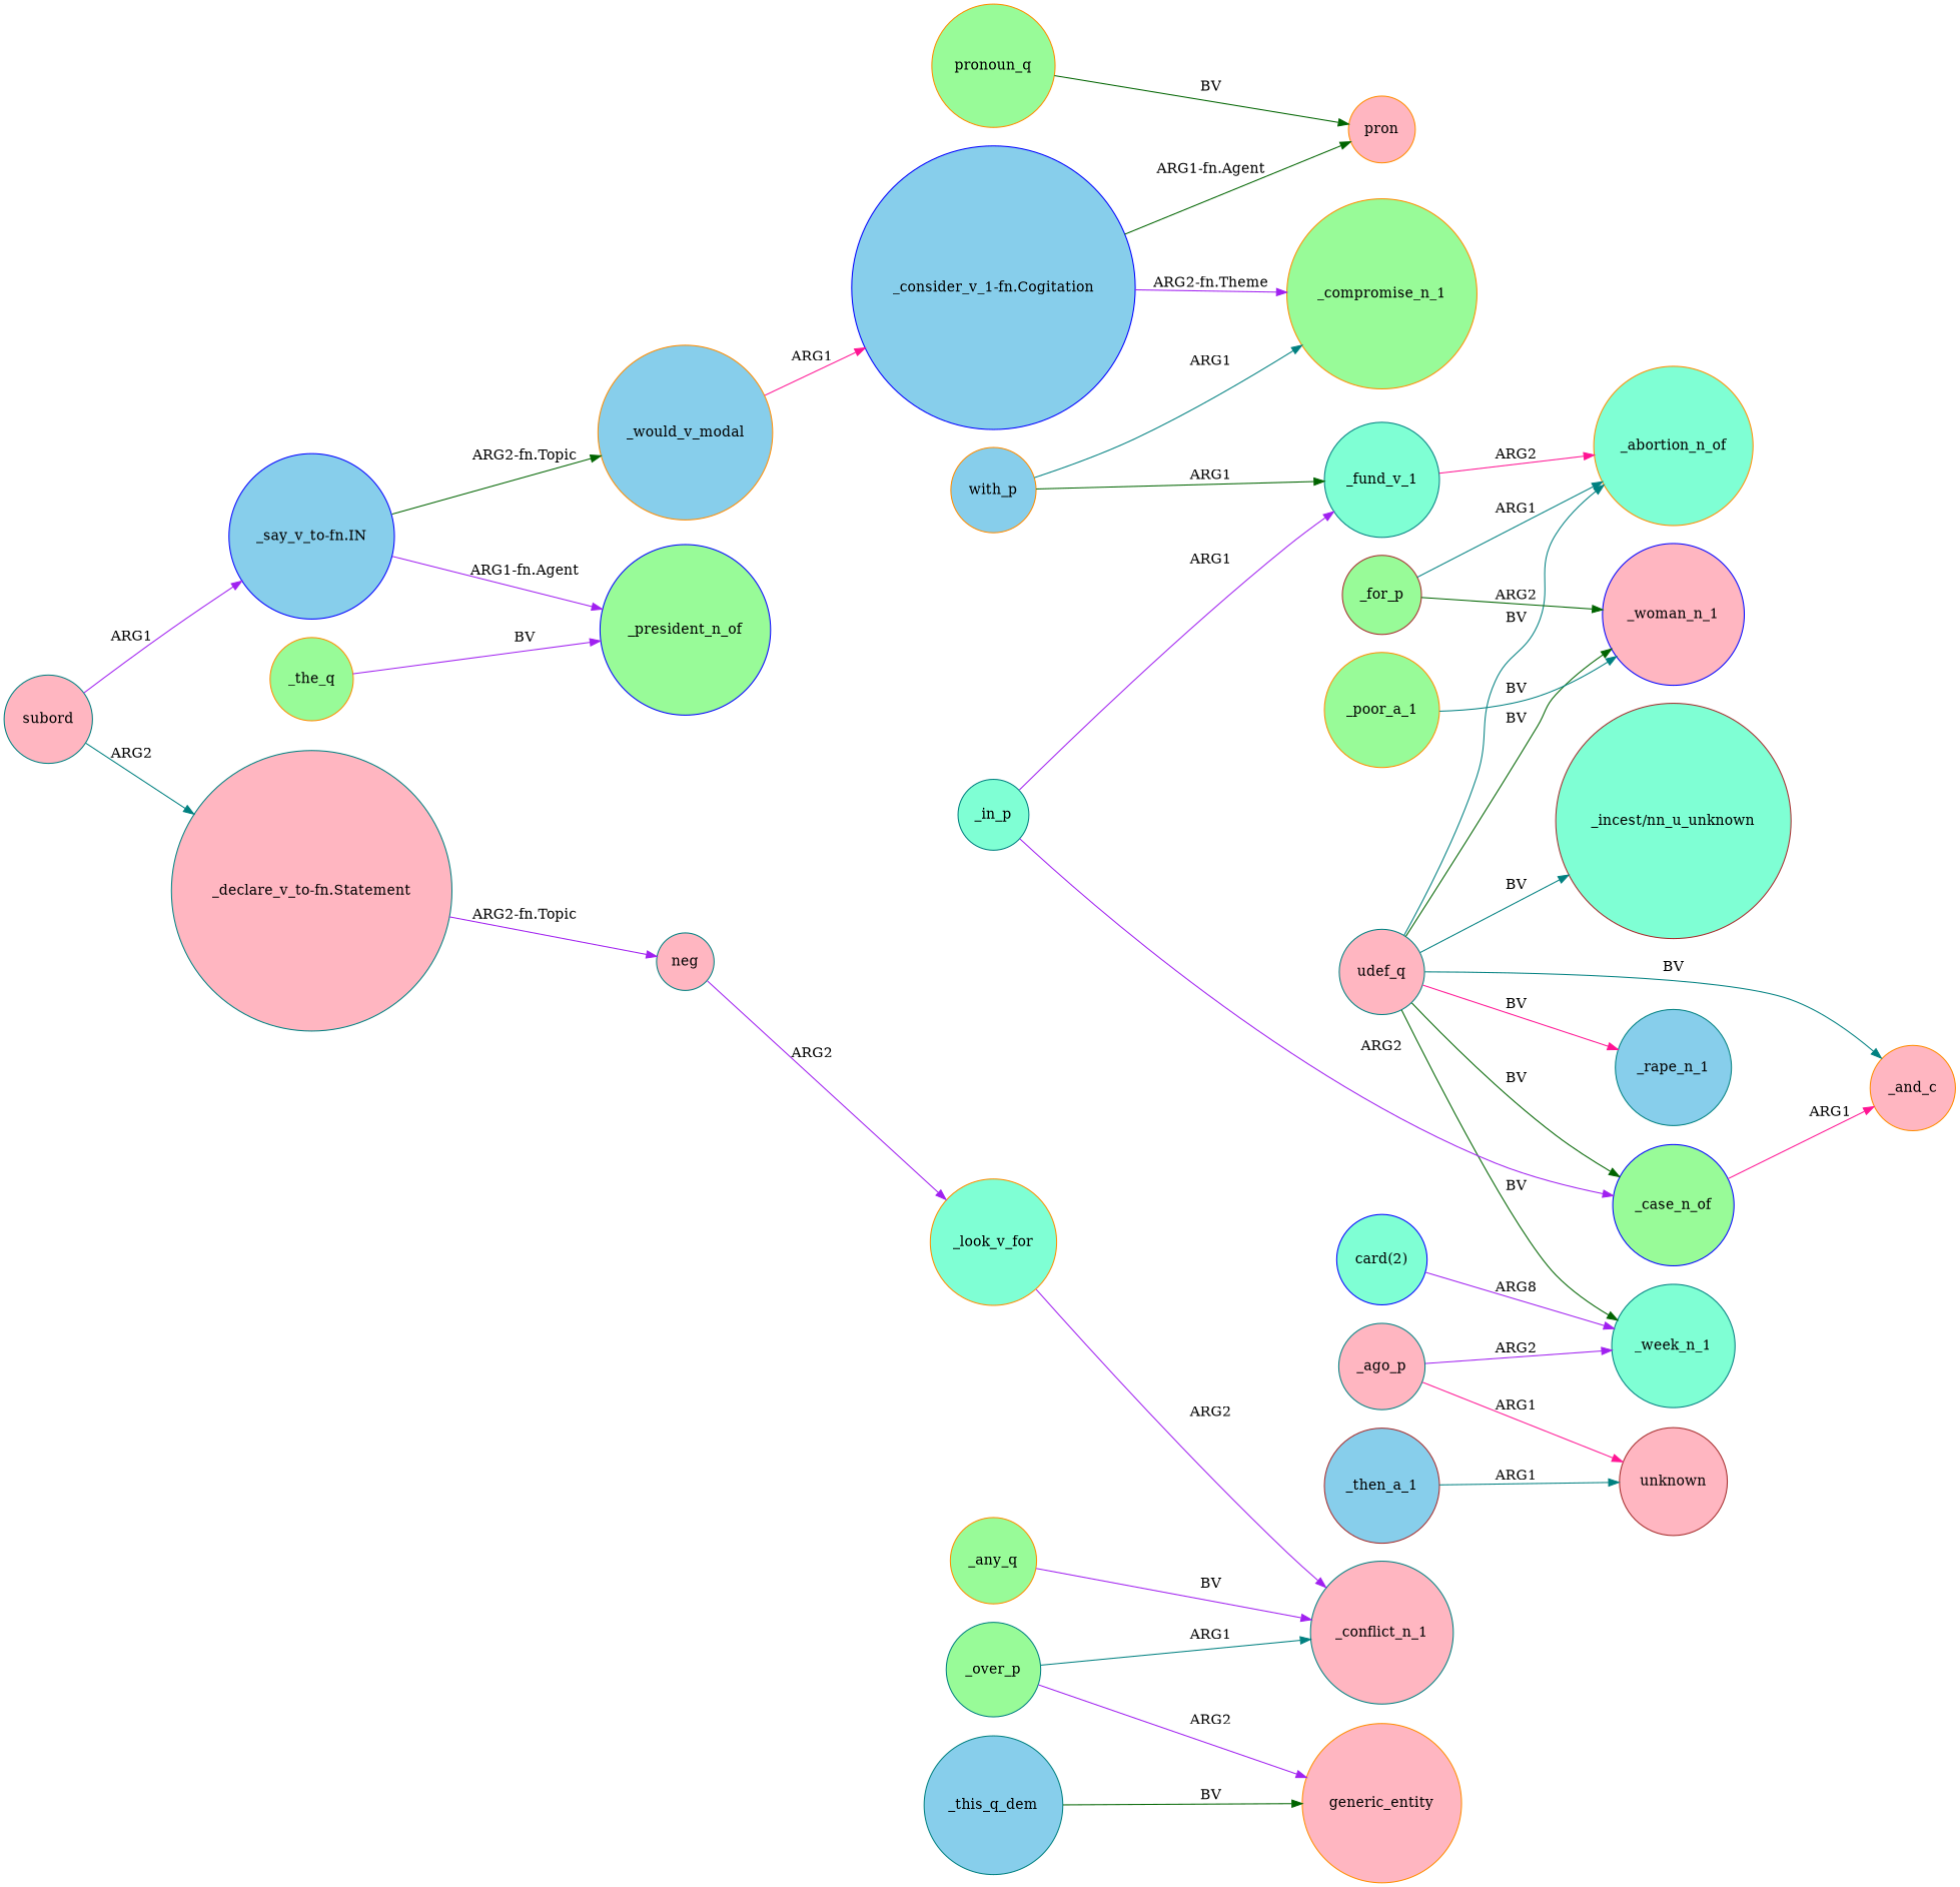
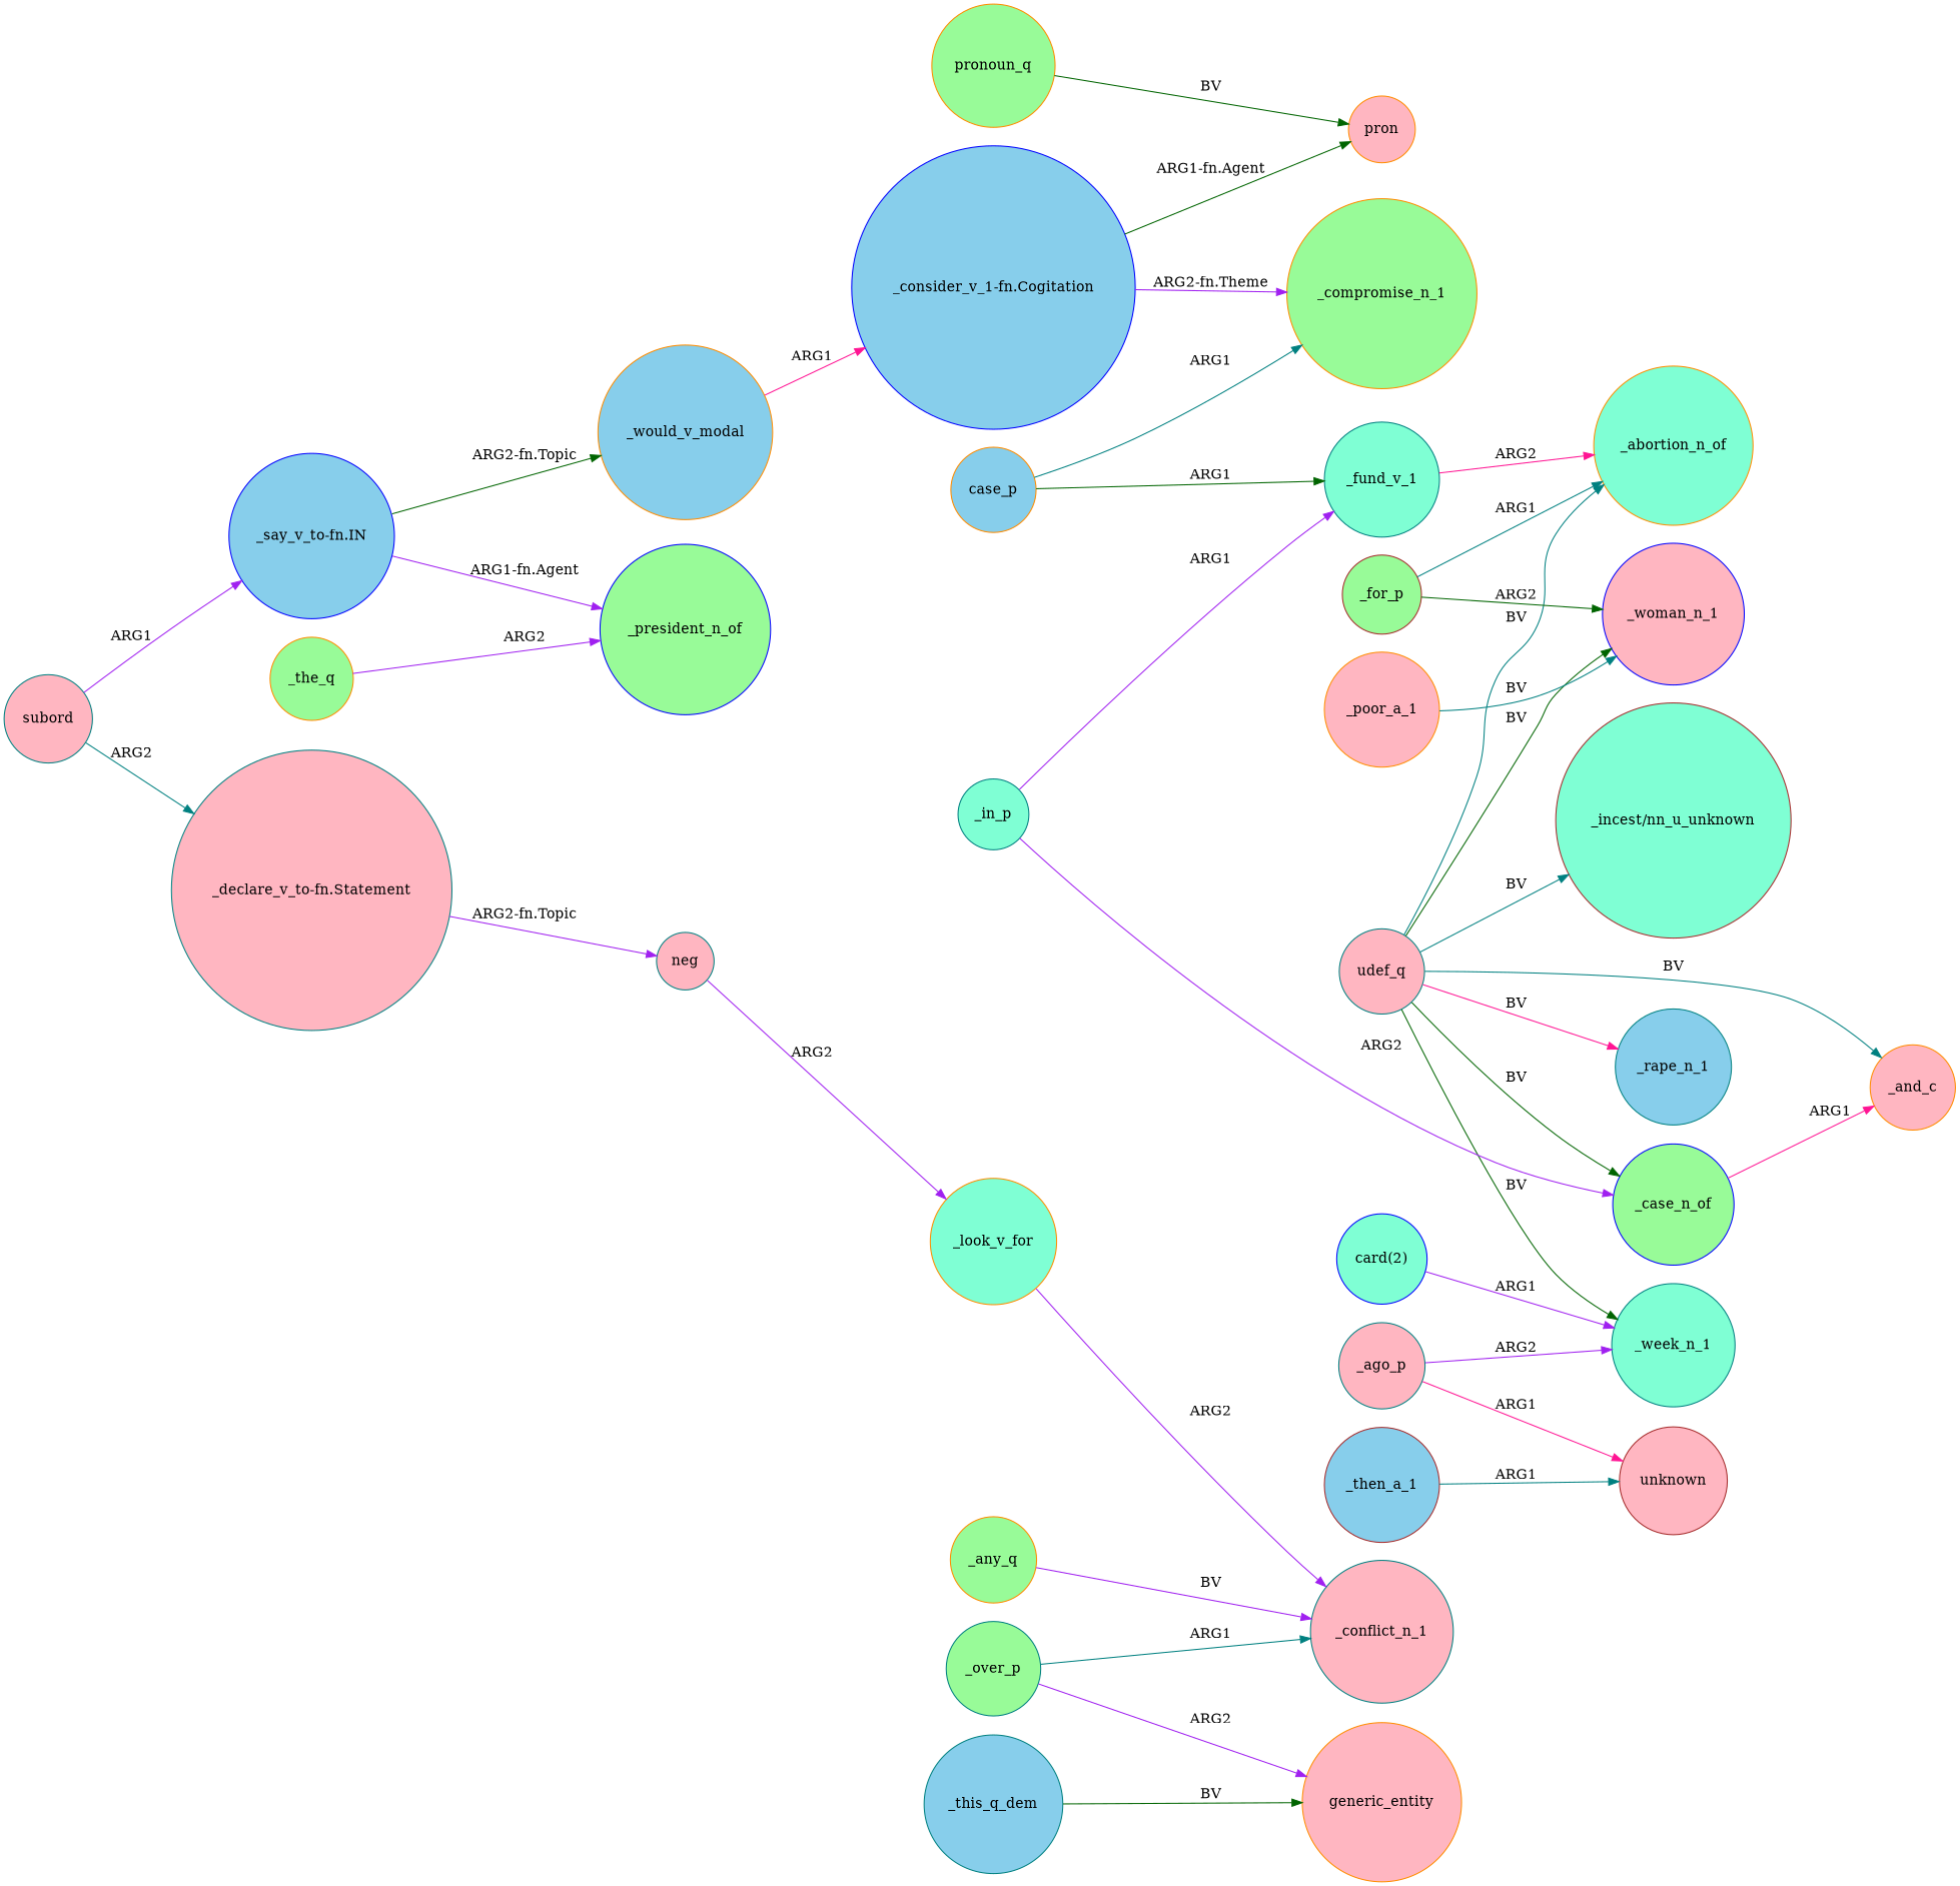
  digraph {
    rankdir=LR
    node [color=darkorange fillcolor=lightpink shape=circle style=filled]
    edge [color=purple]
    "_say_v_to-fn.IN" [color=blue fillcolor=skyblue]
    _would_v_modal [fillcolor=skyblue]
    _president_n_of [color=blue fillcolor=palegreen]
    "_consider_v_1-fn.Cogitation" [color=blue fillcolor=skyblue]
    pron
    _compromise_n_1 [fillcolor=palegreen]
    _fund_v_1 [color=teal fillcolor=aquamarine]
    _abortion_n_of [fillcolor=aquamarine]
    udef_q [color=teal]
    "_incest/nn_u_unknown" [color=brown fillcolor=aquamarine]
    _woman_n_1 [color=blue]
    _week_n_1 [color=teal fillcolor=aquamarine]
    _rape_n_1 [color=teal fillcolor=skyblue]
    _case_n_of [color=blue fillcolor=palegreen]
    _and_c
    _in_p [color=teal fillcolor=aquamarine]
    _look_v_for [fillcolor=aquamarine]
    _conflict_n_1 [color=teal]
    _over_p [color=teal fillcolor=palegreen]
    generic_entity
    _for_p [color=brown fillcolor=palegreen]
    subord [color=teal]
    "_declare_v_to-fn.Statement" [color=teal]
    neg [color=teal]
-   with_p [fillcolor=skyblue]
+   with_p [fillcolor=skyblue label=case_p]
    _then_a_1 [color=brown fillcolor=skyblue]
    unknown [color=brown]
    "card(2)" [color=blue fillcolor=aquamarine]
    pronoun_q [fillcolor=palegreen]
    _this_q_dem [color=teal fillcolor=skyblue]
-   _poor_a_1 [fillcolor=palegreen]
+   _poor_a_1
    _the_q [fillcolor=palegreen]
    _ago_p [color=teal]
    _any_q [fillcolor=palegreen]
    "_say_v_to-fn.IN" -> _would_v_modal [color=darkgreen label="ARG2-fn.Topic"]
    "_say_v_to-fn.IN" -> _president_n_of [label="ARG1-fn.Agent"]
    _would_v_modal -> "_consider_v_1-fn.Cogitation" [color=deeppink label=ARG1]
    "_consider_v_1-fn.Cogitation" -> pron [color=darkgreen label="ARG1-fn.Agent"]
    "_consider_v_1-fn.Cogitation" -> _compromise_n_1 [label="ARG2-fn.Theme"]
    _fund_v_1 -> _abortion_n_of [color=deeppink label=ARG2]
    udef_q -> _abortion_n_of [color=teal label=BV]
    udef_q -> "_incest/nn_u_unknown" [color=teal label=BV]
    udef_q -> _woman_n_1 [color=darkgreen label=BV]
    udef_q -> _week_n_1 [color=darkgreen label=BV]
    udef_q -> _rape_n_1 [color=deeppink label=BV]
    udef_q -> _case_n_of [color=darkgreen label=BV]
    udef_q -> _and_c [color=teal label=BV]
    _case_n_of -> _and_c [color=deeppink label=ARG1]
    _in_p -> _fund_v_1 [label=ARG1]
    _in_p -> _case_n_of [label=ARG2]
    _look_v_for -> _conflict_n_1 [label=ARG2]
    _over_p -> _conflict_n_1 [color=teal label=ARG1]
    _over_p -> generic_entity [label=ARG2]
    _for_p -> _abortion_n_of [color=teal label=ARG1]
    _for_p -> _woman_n_1 [color=darkgreen label=ARG2]
    subord -> "_say_v_to-fn.IN" [label=ARG1]
    subord -> "_declare_v_to-fn.Statement" [color=teal label=ARG2]
    "_declare_v_to-fn.Statement" -> neg [label="ARG2-fn.Topic"]
    neg -> _look_v_for [label=ARG2]
    with_p -> _compromise_n_1 [color=teal label=ARG1]
    with_p -> _fund_v_1 [color=darkgreen label=ARG1]
    _then_a_1 -> unknown [color=teal label=ARG1]
-   "card(2)" -> _week_n_1 [label=ARG8]
+   "card(2)" -> _week_n_1 [label=ARG1]
    pronoun_q -> pron [color=darkgreen label=BV]
    _this_q_dem -> generic_entity [color=darkgreen label=BV]
    _poor_a_1 -> _woman_n_1 [color=teal label=BV]
-   _the_q -> _president_n_of [label=BV]
+   _the_q -> _president_n_of [label=ARG2]
    _ago_p -> _week_n_1 [label=ARG2]
    _ago_p -> unknown [color=deeppink label=ARG1]
    _any_q -> _conflict_n_1 [label=BV]
  }
